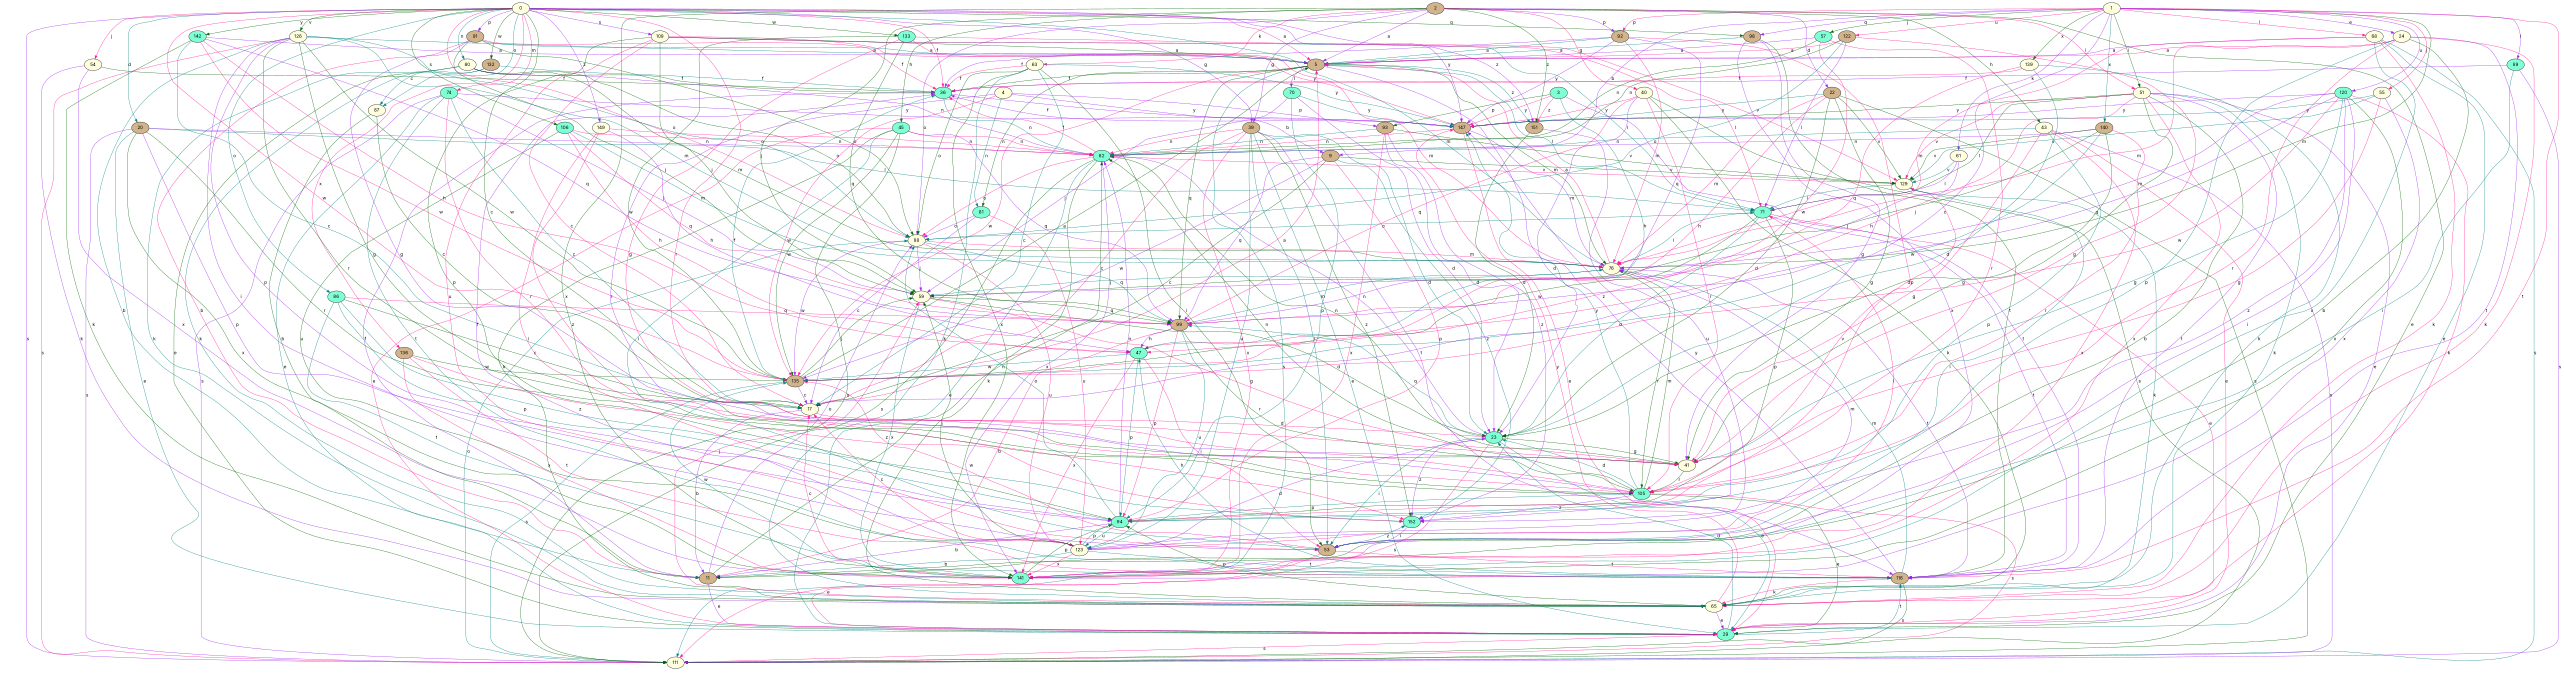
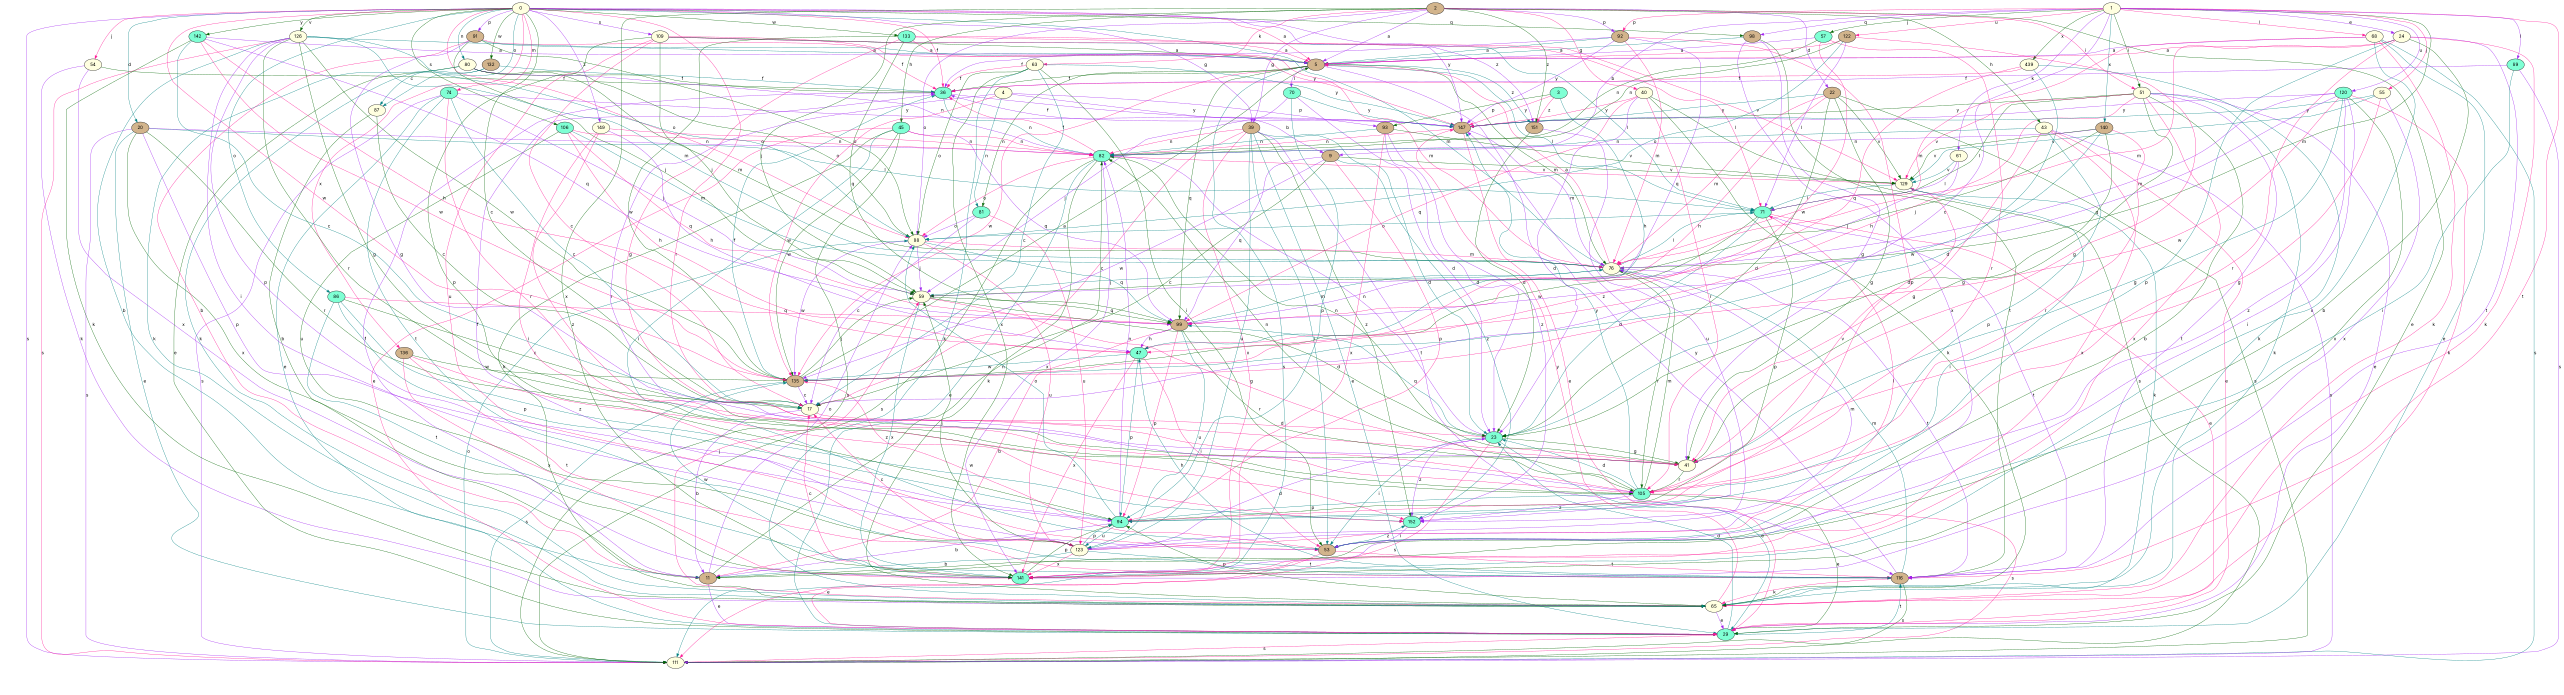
  strict digraph {
    fontname=Inter
    node [fillcolor=lightyellow fontname=Inter style=filled]
    edge [color=deeppink fontname=Inter]
    5 [fillcolor=tan]
    0
    17
    20 [fillcolor=tan]
    36 [fillcolor=aquamarine]
    39 [fillcolor=tan]
    54
    74 [fillcolor=aquamarine]
    76
    80
    86 [fillcolor=aquamarine]
    87
    88
    91 [fillcolor=tan]
    98 [fillcolor=tan]
    105 [fillcolor=aquamarine]
    106 [fillcolor=aquamarine]
    109
    111
    126
    132 [fillcolor=tan]
    133 [fillcolor=aquamarine]
    135 [fillcolor=tan]
    136 [fillcolor=tan]
    142 [fillcolor=aquamarine]
    147 [fillcolor=tan]
    149
    151 [fillcolor=tan]
    81 [fillcolor=aquamarine]
    70 [fillcolor=aquamarine]
    71 [fillcolor=aquamarine]
    99 [fillcolor=tan]
    152 [fillcolor=aquamarine]
    11 [fillcolor=tan]
    23 [fillcolor=aquamarine]
    29 [fillcolor=aquamarine]
    141 [fillcolor=aquamarine]
    94 [fillcolor=aquamarine]
    82 [fillcolor=aquamarine]
    116 [fillcolor=tan]
    53 [fillcolor=tan]
    123
    65
    59
    41
    129
    47 [fillcolor=aquamarine]
    1
    9 [fillcolor=tan]
    24
    51
    55
    57 [fillcolor=aquamarine]
    61
    68
    69 [fillcolor=aquamarine]
    92 [fillcolor=tan]
    120 [fillcolor=aquamarine]
    122 [fillcolor=tan]
-   139
+   139 [label=439]
    140 [fillcolor=tan]
    2 [fillcolor=tan]
    22 [fillcolor=tan]
    40
    43
    45 [fillcolor=aquamarine]
    63
    3 [fillcolor=aquamarine]
    93 [fillcolor=tan]
    4
    5 -> 36 [color=darkgreen label=f]
    5 -> 76 [color=darkgreen label=m]
    5 -> 111 [color=teal label=s]
    5 -> 135 [label=w]
    5 -> 151 [color=teal label=z]
    5 -> 81 [color=darkgreen label=n]
    5 -> 70 [color=purple label=l]
    5 -> 71 [color=teal label=l]
    5 -> 99 [color=darkgreen label=q]
    5 -> 152 [color=purple label=z]
    0 -> 5 [label=a]
    0 -> 17 [color=darkgreen label=c]
    0 -> 20 [color=teal label=d]
    0 -> 36 [label=f]
    0 -> 39 [color=purple label=g]
    0 -> 54 [label=j]
    0 -> 74 [label=m]
    0 -> 76 [color=teal label=m]
    0 -> 80 [color=teal label=n]
    0 -> 86 [color=teal label=o]
    0 -> 87 [color=teal label=o]
    0 -> 88 [label=o]
    0 -> 91 [color=purple label=p]
    0 -> 98 [color=darkgreen label=q]
    0 -> 105 [label=r]
    0 -> 106 [color=darkgreen label=s]
    0 -> 109 [color=purple label=s]
    0 -> 111 [color=purple label=s]
    0 -> 126 [color=darkgreen label=v]
    0 -> 132 [color=darkgreen label=w]
    0 -> 133 [color=darkgreen label=w]
    0 -> 135 [label=w]
    0 -> 136 [label=x]
    0 -> 142 [color=darkgreen label=y]
    0 -> 147 [color=purple label=y]
    0 -> 149 [color=purple label=z]
    0 -> 151 [color=purple label=z]
-   17 -> 5 [label=a]
+   133 -> 5 [label=a]
    17 -> 11 [color=purple label=b]
    17 -> 23 [label=d]
    20 -> 105 [color=darkgreen label=r]
    20 -> 111 [color=purple label=s]
    20 -> 71 [color=teal label=l]
    20 -> 29 [color=teal label=e]
    20 -> 141 [color=darkgreen label=x]
    20 -> 94 [color=purple label=p]
    20 -> 82 [color=purple label=n]
    36 -> 147 [color=purple label=y]
    36 -> 82 [color=teal label=n]
    39 -> 17 [label=c]
    39 -> 152 [color=darkgreen label=z]
    39 -> 23 [color=teal label=d]
    39 -> 29 [color=teal label=e]
    39 -> 141 [label=x]
    39 -> 82 [label=n]
    39 -> 116 [color=purple label=t]
    39 -> 53 [color=teal label=i]
    39 -> 123 [color=teal label=u]
    54 -> 36 [color=darkgreen label=f]
    54 -> 141 [color=purple label=x]
    54 -> 65 [color=purple label=k]
    74 -> 17 [color=teal label=c]
    74 -> 105 [label=r]
    74 -> 111 [color=purple label=s]
    74 -> 147 [color=purple label=y]
    74 -> 29 [color=teal label=e]
    74 -> 116 [color=teal label=t]
    74 -> 59 [color=purple label=j]
    76 -> 5 [label=a]
    76 -> 105 [color=darkgreen label=r]
    76 -> 71 [color=teal label=l]
    76 -> 116 [color=purple label=t]
    76 -> 59 [color=teal label=j]
    80 -> 36 [color=darkgreen label=f]
    80 -> 76 [color=darkgreen label=m]
    80 -> 88 [color=darkgreen label=o]
    80 -> 29 [color=darkgreen label=e]
    80 -> 82 [color=purple label=n]
    80 -> 65 [color=teal label=k]
    86 -> 17 [color=darkgreen label=c]
    86 -> 99 [label=q]
    86 -> 152 [color=teal label=z]
    86 -> 94 [color=teal label=p]
    86 -> 116 [color=teal label=t]
    87 -> 17 [color=darkgreen label=c]
    87 -> 11 [color=darkgreen label=b]
    88 -> 76 [label=m]
    88 -> 135 [color=purple label=w]
    88 -> 99 [color=teal label=q]
    88 -> 123 [label=u]
    88 -> 59 [color=purple label=j]
    91 -> 5 [color=teal label=a]
    91 -> 36 [label=f]
    91 -> 88 [color=darkgreen label=o]
    91 -> 11 [label=b]
    91 -> 59 [color=darkgreen label=j]
    91 -> 41 [color=purple label=g]
    98 -> 5 [color=teal label=a]
    98 -> 141 [color=purple label=x]
    98 -> 116 [color=darkgreen label=t]
    98 -> 41 [color=purple label=g]
    105 -> 76 [color=darkgreen label=m]
    105 -> 111 [label=s]
    105 -> 147 [color=teal label=y]
    105 -> 152 [color=purple label=z]
    105 -> 23 [color=teal label=d]
    105 -> 29 [color=darkgreen label=e]
    105 -> 94 [color=teal label=p]
    105 -> 82 [color=darkgreen label=n]
    105 -> 129 [label=v]
    106 -> 76 [color=teal label=m]
    106 -> 99 [label=q]
    106 -> 82 [label=n]
    106 -> 123 [color=darkgreen label=u]
    106 -> 47 [label=h]
    109 -> 5 [color=darkgreen label=a]
    109 -> 17 [label=c]
    109 -> 147 [label=y]
    109 -> 71 [color=teal label=l]
    109 -> 94 [color=darkgreen label=p]
    109 -> 123 [label=u]
    109 -> 59 [color=darkgreen label=j]
    109 -> 129 [label=v]
    111 -> 88 [color=teal label=o]
    126 -> 5 [color=teal label=a]
    126 -> 76 [color=teal label=m]
    126 -> 88 [color=teal label=o]
    126 -> 105 [color=darkgreen label=r]
    126 -> 111 [label=s]
    126 -> 135 [color=darkgreen label=w]
    126 -> 11 [color=teal label=b]
    126 -> 94 [color=purple label=p]
    126 -> 53 [color=purple label=i]
    126 -> 41 [color=darkgreen label=g]
    132 -> 36 [color=teal label=f]
    132 -> 87 [color=teal label=c]
    132 -> 65 [color=teal label=k]
    133 -> 76 [label=m]
    133 -> 135 [color=darkgreen label=w]
    133 -> 71 [label=l]
    133 -> 99 [color=darkgreen label=q]
    133 -> 41 [label=g]
    135 -> 5 [color=darkgreen label=a]
    135 -> 17 [color=purple label=c]
    135 -> 36 [color=teal label=f]
    135 -> 111 [color=teal label=s]
    135 -> 59 [color=darkgreen label=j]
    136 -> 135 [color=darkgreen label=w]
    136 -> 152 [label=z]
    136 -> 141 [label=x]
    136 -> 116 [label=t]
    142 -> 5 [color=purple label=a]
    142 -> 17 [color=teal label=c]
    142 -> 135 [label=w]
    142 -> 99 [color=purple label=q]
    142 -> 65 [color=darkgreen label=k]
    142 -> 47 [label=h]
    147 -> 36 [color=purple label=f]
    147 -> 76 [color=purple label=m]
    147 -> 29 [label=e]
    147 -> 82 [label=n]
    149 -> 152 [label=z]
    149 -> 82 [label=n]
    149 -> 53 [label=i]
    149 -> 47 [color=purple label=h]
    151 -> 23 [color=darkgreen label=d]
    151 -> 123 [color=purple label=u]
    81 -> 17 [color=purple label=c]
    81 -> 88 [color=purple label=o]
    81 -> 123 [label=u]
    70 -> 147 [color=teal label=y]
    70 -> 23 [color=purple label=d]
    70 -> 94 [color=teal label=p]
    70 -> 59 [color=purple label=j]
    71 -> 88 [color=teal label=o]
    71 -> 135 [color=darkgreen label=w]
    71 -> 23 [color=teal label=d]
    71 -> 29 [label=e]
    71 -> 94 [color=darkgreen label=p]
    71 -> 116 [color=purple label=t]
    99 -> 76 [color=teal label=m]
    99 -> 105 [color=darkgreen label=r]
    99 -> 11 [label=b]
    99 -> 94 [label=p]
    99 -> 123 [color=teal label=u]
    99 -> 47 [color=purple label=h]
    152 -> 53 [color=purple label=i]
    11 -> 36 [color=purple label=f]
    11 -> 88 [color=purple label=o]
    11 -> 29 [color=purple label=e]
    11 -> 82 [color=darkgreen label=n]
    23 -> 111 [label=s]
    23 -> 99 [color=teal label=q]
    23 -> 152 [color=purple label=z]
    23 -> 29 [color=teal label=e]
    23 -> 82 [color=purple label=n]
    23 -> 53 [color=teal label=i]
    23 -> 41 [color=darkgreen label=g]
    29 -> 111 [label=s]
    29 -> 23 [color=teal label=d]
    29 -> 116 [color=teal label=t]
    141 -> 17 [label=c]
    141 -> 135 [color=teal label=w]
    141 -> 94 [color=darkgreen label=p]
    94 -> 88 [color=teal label=o]
    94 -> 11 [color=purple label=b]
    94 -> 82 [color=purple label=n]
    94 -> 123 [color=teal label=u]
    82 -> 36 [label=f]
    82 -> 88 [label=o]
    82 -> 111 [color=darkgreen label=s]
    82 -> 29 [color=teal label=e]
    82 -> 141 [color=purple label=x]
    82 -> 65 [color=darkgreen label=k]
    82 -> 129 [label=v]
    116 -> 76 [color=teal label=m]
    116 -> 111 [color=darkgreen label=s]
    116 -> 147 [color=purple label=y]
    116 -> 65 [label=k]
    116 -> 47 [color=teal label=h]
    53 -> 135 [label=w]
    53 -> 152 [color=teal label=z]
    53 -> 29 [label=e]
    53 -> 116 [label=t]
    123 -> 17 [label=c]
    123 -> 36 [color=purple label=f]
    123 -> 76 [color=purple label=m]
    123 -> 71 [label=l]
    123 -> 11 [color=teal label=b]
    123 -> 23 [color=purple label=d]
    123 -> 141 [label=x]
    123 -> 94 [color=teal label=p]
    123 -> 116 [color=teal label=t]
    123 -> 59 [color=darkgreen label=j]
    65 -> 147 [label=y]
    65 -> 29 [color=purple label=e]
    65 -> 94 [color=darkgreen label=p]
    65 -> 59 [label=j]
    59 -> 99 [color=darkgreen label=q]
    59 -> 23 [color=darkgreen label=d]
    59 -> 141 [color=teal label=x]
    59 -> 41 [label=g]
    41 -> 105 [color=darkgreen label=r]
    41 -> 82 [color=darkgreen label=n]
    129 -> 71 [color=teal label=l]
    129 -> 53 [color=teal label=i]
    129 -> 65 [color=teal label=k]
    47 -> 135 [color=teal label=w]
    47 -> 141 [label=x]
    47 -> 94 [color=teal label=p]
    47 -> 53 [label=i]
    1 -> 17 [color=purple label=c]
    1 -> 76 [color=darkgreen label=m]
    1 -> 98 [color=purple label=q]
    1 -> 116 [label=t]
    1 -> 9 [color=purple label=b]
    1 -> 24 [color=purple label=e]
    1 -> 51 [color=darkgreen label=i]
    1 -> 55 [label=j]
    1 -> 57 [color=darkgreen label=j]
    1 -> 61 [color=purple label=k]
    1 -> 68 [label=l]
    1 -> 69 [color=purple label=l]
    1 -> 92 [label=p]
    1 -> 120 [color=purple label=u]
    1 -> 122 [label=u]
    1 -> 139 [color=darkgreen label=x]
    1 -> 140 [color=teal label=x]
    9 -> 17 [color=darkgreen label=c]
    9 -> 135 [color=purple label=w]
    9 -> 99 [color=purple label=q]
    9 -> 152 [color=teal label=z]
    9 -> 94 [label=p]
    9 -> 129 [color=darkgreen label=v]
    24 -> 5 [label=a]
    24 -> 76 [label=m]
    24 -> 105 [label=r]
    24 -> 11 [color=darkgreen label=b]
    24 -> 94 [color=teal label=p]
    24 -> 116 [color=purple label=t]
    24 -> 65 [label=k]
    51 -> 147 [color=darkgreen label=y]
    51 -> 71 [color=darkgreen label=l]
    51 -> 11 [color=darkgreen label=b]
    51 -> 29 [color=purple label=e]
    51 -> 141 [label=x]
    51 -> 116 [color=purple label=t]
    51 -> 65 [color=teal label=k]
    51 -> 41 [color=darkgreen label=g]
    51 -> 129 [label=v]
    51 -> 47 [label=h]
    55 -> 147 [color=teal label=y]
    55 -> 141 [color=purple label=x]
    55 -> 41 [label=g]
    55 -> 129 [color=teal label=v]
    57 -> 5 [color=purple label=a]
    57 -> 105 [label=r]
    57 -> 135 [label=w]
    57 -> 82 [color=darkgreen label=n]
    61 -> 71 [color=purple label=l]
    61 -> 59 [color=purple label=j]
    61 -> 129 [color=teal label=v]
    68 -> 5 [color=purple label=a]
    68 -> 76 [label=m]
    68 -> 111 [color=teal label=s]
    68 -> 29 [color=teal label=e]
    68 -> 141 [color=teal label=x]
    68 -> 65 [label=k]
    69 -> 36 [color=purple label=f]
    69 -> 111 [color=purple label=s]
    69 -> 53 [color=teal label=i]
    92 -> 5 [color=teal label=a]
    92 -> 36 [color=purple label=f]
    92 -> 76 [label=m]
    92 -> 147 [color=purple label=y]
    92 -> 99 [color=purple label=q]
    92 -> 94 [label=p]
    120 -> 76 [color=purple label=m]
    120 -> 135 [label=w]
    120 -> 147 [color=purple label=y]
    120 -> 99 [color=purple label=q]
    120 -> 152 [color=purple label=z]
    120 -> 141 [color=darkgreen label=x]
    120 -> 53 [color=purple label=i]
    120 -> 65 [label=k]
    120 -> 41 [color=teal label=g]
    122 -> 5 [label=a]
    122 -> 88 [color=teal label=o]
    122 -> 71 [color=purple label=l]
    122 -> 82 [color=darkgreen label=n]
    122 -> 41 [label=g]
    139 -> 36 [label=f]
    139 -> 99 [label=q]
    139 -> 23 [color=teal label=d]
    139 -> 65 [color=teal label=k]
    140 -> 105 [label=r]
    140 -> 135 [color=teal label=w]
    140 -> 23 [color=darkgreen label=d]
    140 -> 82 [color=purple label=n]
    140 -> 59 [color=darkgreen label=j]
    140 -> 129 [color=darkgreen label=v]
    2 -> 5 [color=purple label=a]
    2 -> 39 [color=purple label=g]
    2 -> 88 [color=purple label=o]
    2 -> 151 [color=darkgreen label=z]
    2 -> 29 [color=darkgreen label=e]
    2 -> 141 [color=darkgreen label=x]
    2 -> 59 [color=darkgreen label=j]
    2 -> 51 [label=i]
    2 -> 92 [color=purple label=p]
    2 -> 22 [color=purple label=d]
    2 -> 40 [label=g]
    2 -> 43 [color=darkgreen label=h]
    2 -> 45 [color=darkgreen label=h]
    2 -> 63 [label=k]
    22 -> 76 [label=m]
    22 -> 111 [color=darkgreen label=s]
    22 -> 147 [color=teal label=y]
    22 -> 23 [color=darkgreen label=d]
    22 -> 41 [color=darkgreen label=g]
    22 -> 129 [color=darkgreen label=v]
    22 -> 47 [label=h]
    40 -> 105 [label=r]
    40 -> 111 [color=darkgreen label=s]
    40 -> 147 [label=y]
    40 -> 99 [label=q]
    40 -> 23 [color=purple label=d]
    40 -> 65 [color=darkgreen label=k]
    43 -> 111 [color=purple label=s]
    43 -> 29 [label=e]
    43 -> 141 [label=x]
    43 -> 94 [color=teal label=p]
    43 -> 82 [color=teal label=n]
    43 -> 41 [label=g]
    45 -> 111 [color=darkgreen label=s]
    45 -> 135 [color=darkgreen label=w]
    45 -> 99 [color=purple label=q]
    45 -> 29 [label=e]
    45 -> 82 [label=n]
    45 -> 53 [color=teal label=i]
    45 -> 65 [color=darkgreen label=k]
    63 -> 17 [color=teal label=c]
    63 -> 36 [label=f]
    63 -> 88 [color=darkgreen label=o]
    63 -> 147 [color=teal label=y]
    63 -> 141 [color=darkgreen label=x]
    63 -> 53 [color=darkgreen label=i]
    63 -> 65 [color=teal label=k]
    3 -> 147 [label=y]
    3 -> 151 [label=z]
-   3 -> 116 [color=purple label=t]
    3 -> 47 [color=teal label=h]
    3 -> 93 [color=darkgreen label=p]
    93 -> 152 [color=purple label=z]
    93 -> 23 [color=purple label=d]
    93 -> 141 [label=x]
    93 -> 82 [color=teal label=n]
    93 -> 129 [color=darkgreen label=v]
    4 -> 105 [color=purple label=r]
    4 -> 135 [label=w]
    4 -> 81 [color=teal label=n]
    4 -> 9 [color=purple label=b]
    4 -> 93 [color=purple label=p]
  }
